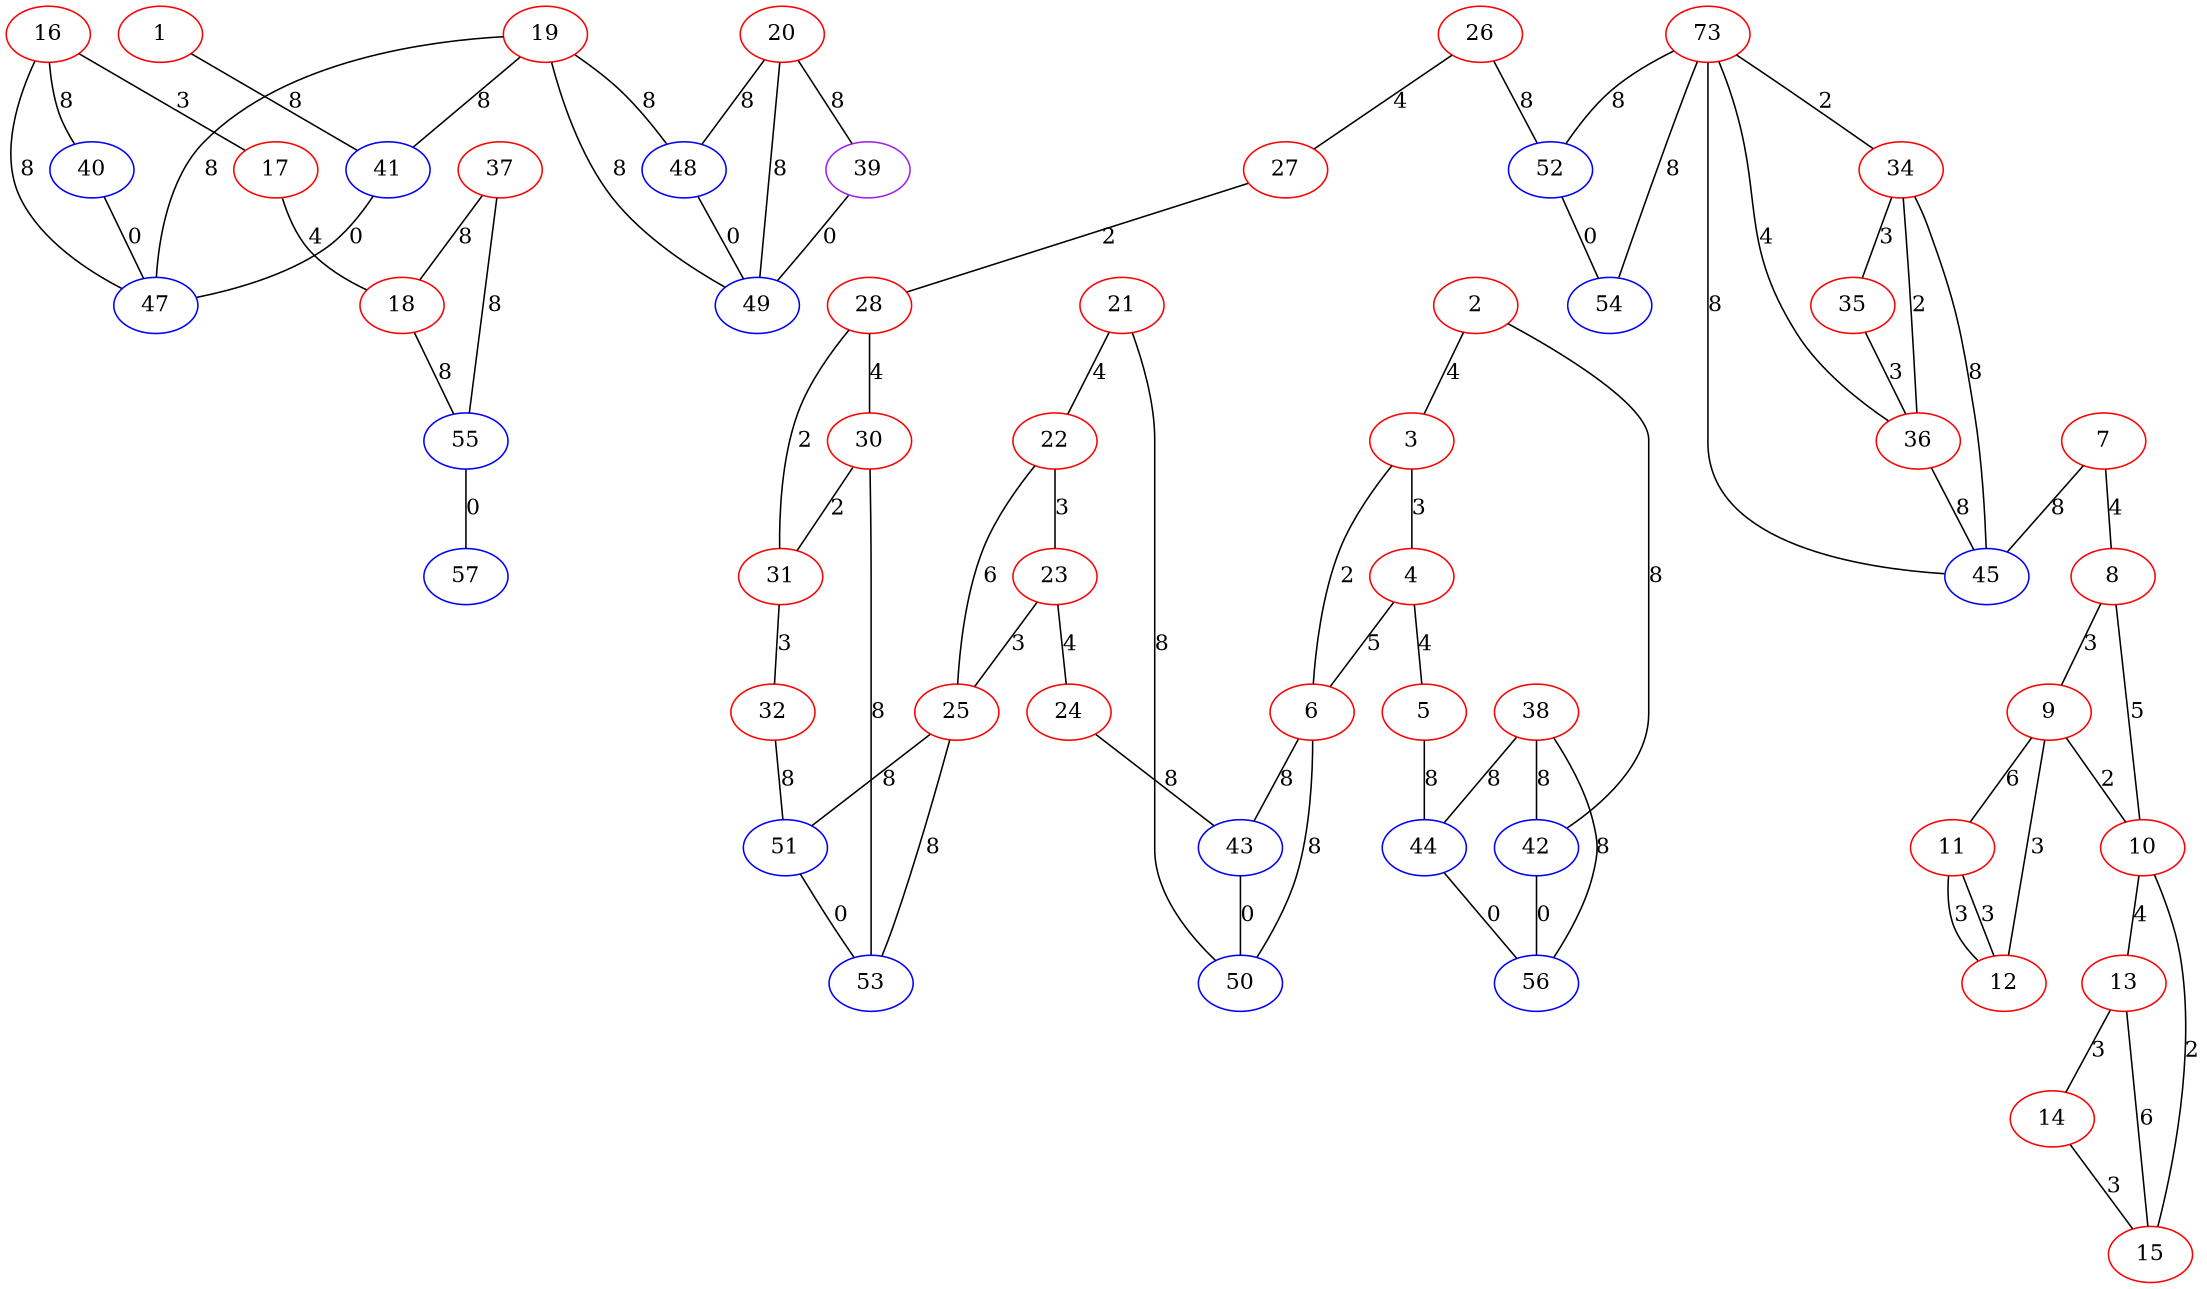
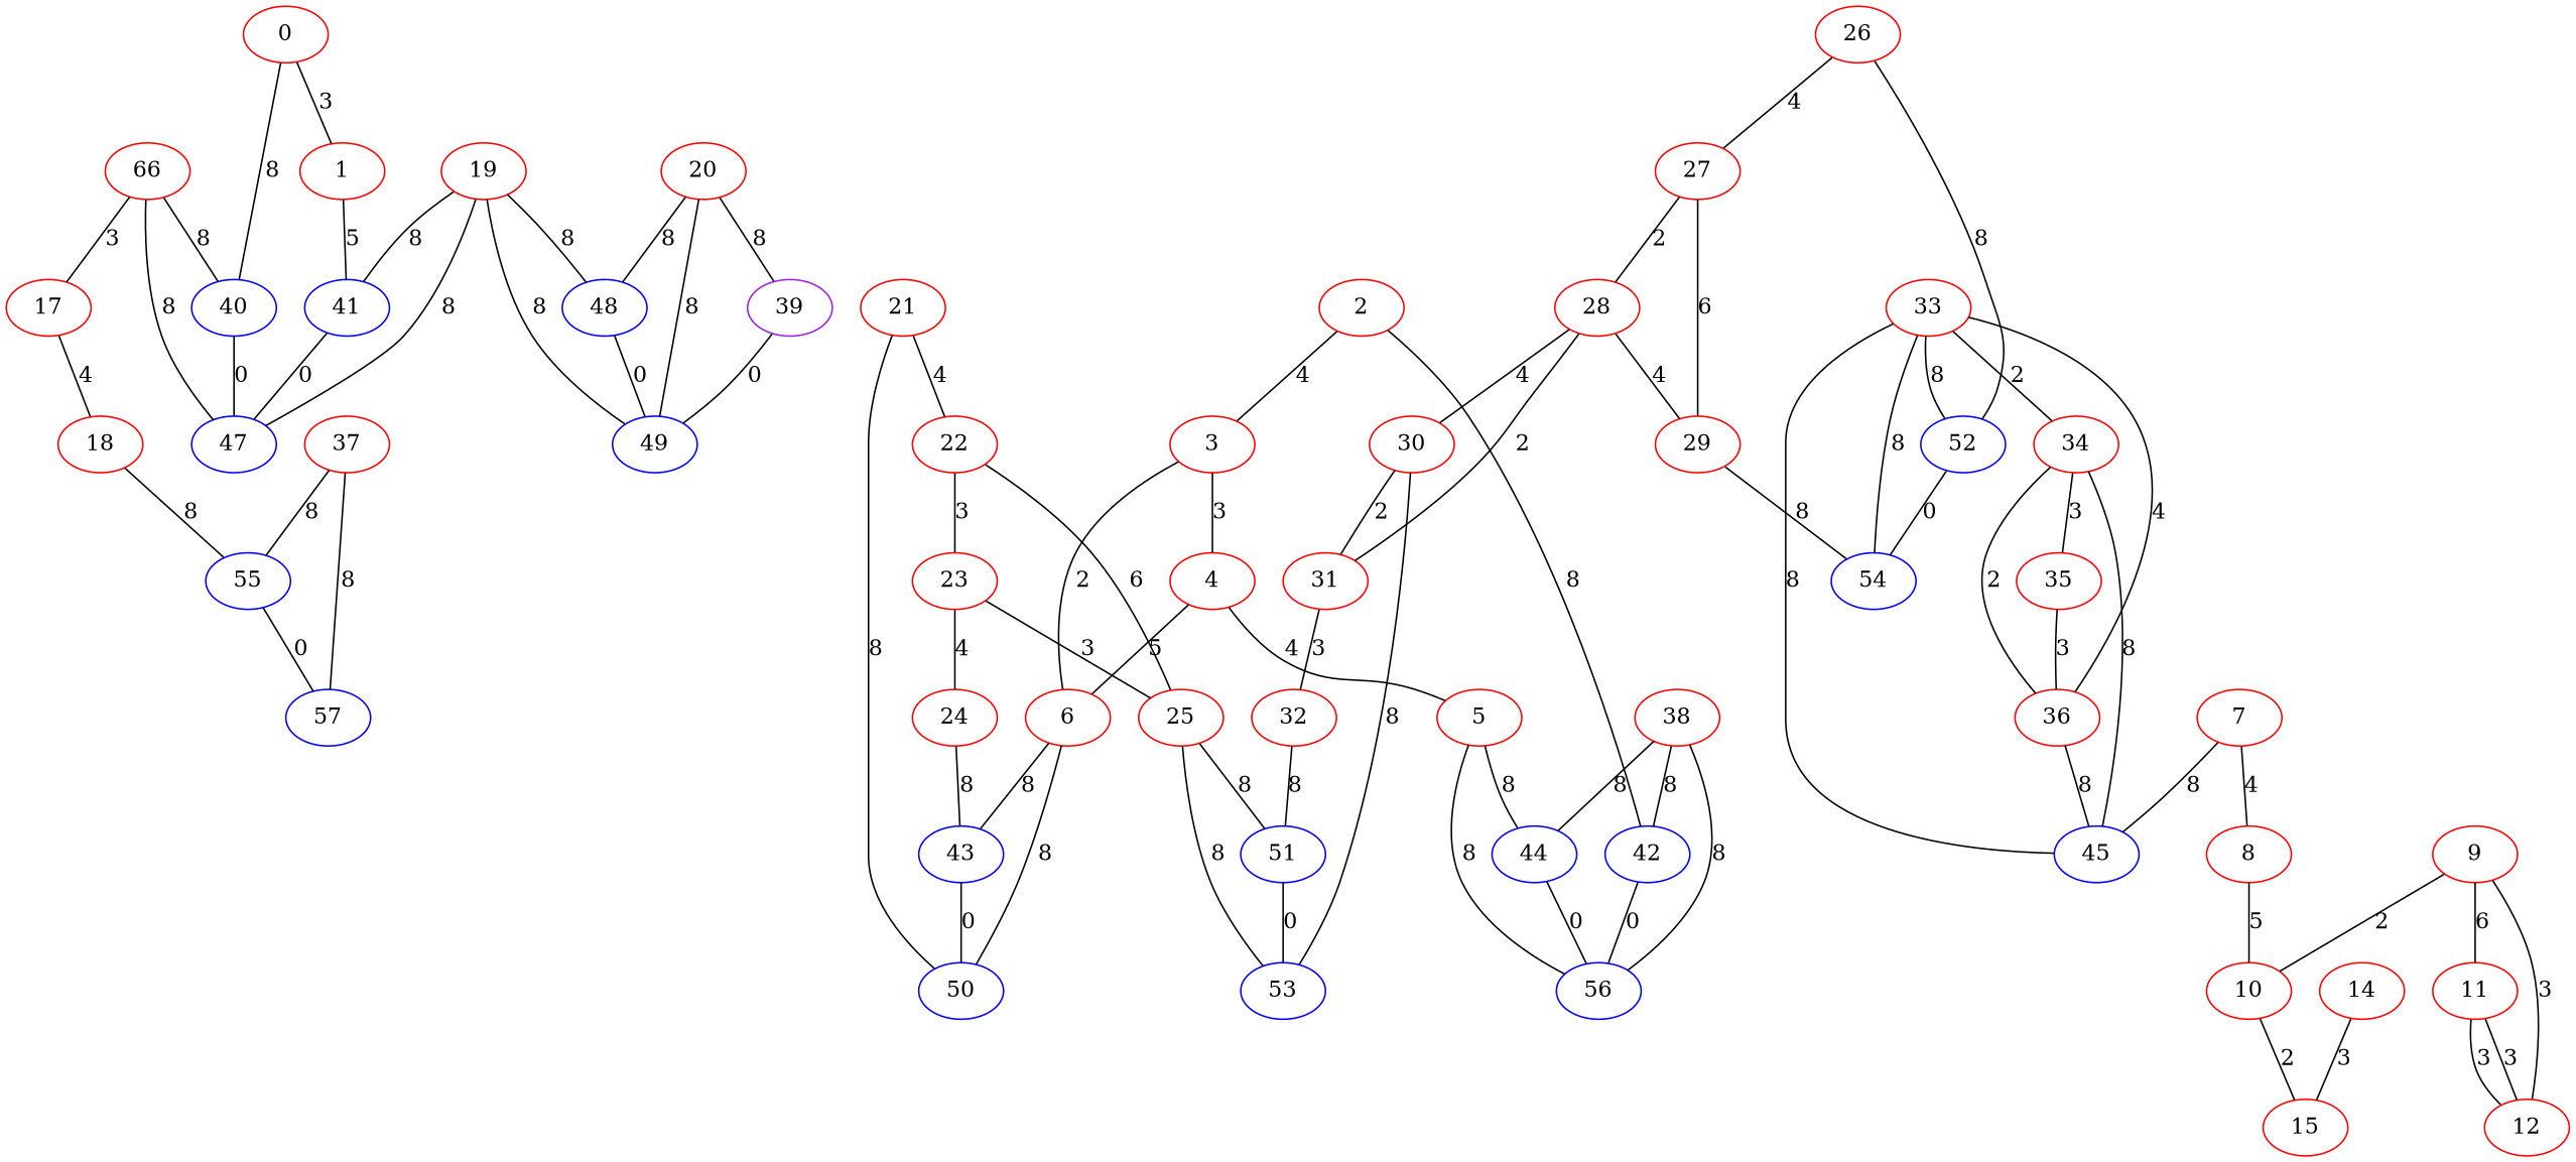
  graph {
    node [color=red weight=1]
+   0
    1
    40 [color=blue weight=3]
    41 [color=blue weight=3]
    47 [color=blue weight=3]
    2
    3
    42 [color=blue weight=3]
    4
    6
    56 [color=blue weight=3]
    5
    43 [color=blue weight=3]
    50 [color=blue weight=3]
    44 [color=blue weight=3]
    7
    8
    45 [color=blue weight=3]
    9
    10
    11
    12
-   13
    15
    14
-   16
+   16 [label=66]
    17
    18
    55 [color=blue weight=3]
    57 [color=blue weight=3]
    19
    48 [color=blue weight=3]
    49 [color=blue weight=3]
    20
    39 [color=purple weight=4]
    21
    22
    23
    25
    24
    51 [color=blue weight=3]
    53 [color=blue weight=3]
    26
    27
    52 [color=blue weight=3]
    28
+   29
    54 [color=blue weight=3]
    30
    31
    32
-   33 [label=73]
+   33
    34
    36
    35
    37
    38
-   1 -- 41 [label=8]
+   0 -- 1 [label=3]
+   0 -- 40 [label=8]
+   1 -- 41 [label=5]
    40 -- 47 [label=0]
    41 -- 47 [label=0]
    2 -- 3 [label=4]
    2 -- 42 [label=8]
    3 -- 4 [label=3]
    3 -- 6 [label=2]
    42 -- 56 [label=0]
    4 -- 6 [label=5]
    4 -- 5 [label=4]
    6 -- 43 [label=8]
    6 -- 50 [label=8]
+   5 -- 56 [label=8]
    5 -- 44 [label=8]
    43 -- 50 [label=0]
    44 -- 56 [label=0]
    7 -- 8 [label=4]
    7 -- 45 [label=8]
-   8 -- 9 [label=3]
    8 -- 10 [label=5]
    9 -- 10 [label=2]
    9 -- 11 [label=6]
    9 -- 12 [label=3]
-   10 -- 13 [label=4]
    10 -- 15 [label=2]
    11 -- 12 [label=3]
    11 -- 12 [label=3]
-   13 -- 15 [label=6]
-   13 -- 14 [label=3]
    14 -- 15 [label=3]
    16 -- 40 [label=8]
    16 -- 47 [label=8]
    16 -- 17 [label=3]
    17 -- 18 [label=4]
    18 -- 55 [label=8]
    55 -- 57 [label=0]
    19 -- 41 [label=8]
    19 -- 47 [label=8]
    19 -- 48 [label=8]
    19 -- 49 [label=8]
    48 -- 49 [label=0]
    20 -- 48 [label=8]
    20 -- 49 [label=8]
    20 -- 39 [label=8]
    39 -- 49 [label=0]
    21 -- 50 [label=8]
    21 -- 22 [label=4]
    22 -- 23 [label=3]
    22 -- 25 [label=6]
    23 -- 25 [label=3]
    23 -- 24 [label=4]
    25 -- 51 [label=8]
    25 -- 53 [label=8]
    24 -- 43 [label=8]
    51 -- 53 [label=0]
    26 -- 27 [label=4]
    26 -- 52 [label=8]
    27 -- 28 [label=2]
+   27 -- 29 [label=6]
    52 -- 54 [label=0]
+   28 -- 29 [label=4]
    28 -- 30 [label=4]
    28 -- 31 [label=2]
+   29 -- 54 [label=8]
    30 -- 53 [label=8]
    30 -- 31 [label=2]
    31 -- 32 [label=3]
    32 -- 51 [label=8]
    33 -- 45 [label=8]
    33 -- 52 [label=8]
    33 -- 54 [label=8]
    33 -- 34 [label=2]
    33 -- 36 [label=4]
    34 -- 45 [label=8]
    34 -- 36 [label=2]
    34 -- 35 [label=3]
    36 -- 45 [label=8]
    35 -- 36 [label=3]
    37 -- 55 [label=8]
-   37 -- 18 [label=8]
+   37 -- 57 [label=8]
    38 -- 42 [label=8]
    38 -- 56 [label=8]
    38 -- 44 [label=8]
  }
